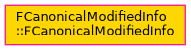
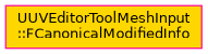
  digraph {
    rankdir=LR
-   n1 [color=deeppink fillcolor=gold fontname=Helvetica fontsize=10 height=0.2 label="FCanonicalModifiedInfo\l::FCanonicalModifiedInfo" shape=box style=filled width=0.4]
+   n1 [color=deeppink fillcolor=gold fontname=Helvetica fontsize=10 height=0.2 label="UUVEditorToolMeshInput\l::FCanonicalModifiedInfo" shape=box style=filled width=0.4]
  }
